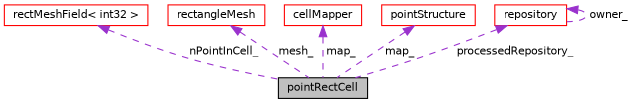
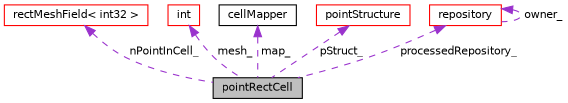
  digraph {
    node [color=red fillcolor=white fontname=Helvetica fontsize=10 shape=record style=filled]
    edge [color=darkorchid3 dir=back fontname=Helvetica fontsize=10 labelfontname=Helvetica labelfontsize=10 style=dashed]
    n1 [color=black fillcolor=grey75 fontcolor=black height=0.2 label=pointRectCell width=0.4]
    n2 [height=0.2 label="rectMeshField\< int32 \>" width=0.4]
-   n3 [height=0.2 label=rectangleMesh width=0.4]
-   n4 [height=0.2 label=cellMapper width=0.4]
+   n3 [height=0.2 label=int width=0.4]
+   n4 [color=black height=0.2 label=cellMapper width=0.4]
    n5 [height=0.2 label=pointStructure width=0.4]
    n6 [height=0.2 label=repository width=0.4]
    n2 -> n1 [label=" nPointInCell_"]
    n3 -> n1 [label=" mesh_"]
    n4 -> n1 [label=" map_"]
-   n5 -> n1 [label=" map_"]
+   n5 -> n1 [label=" pStruct_"]
    n6 -> n1 [label=" processedRepository_"]
    n6 -> n6 [label=" owner_"]
  }
